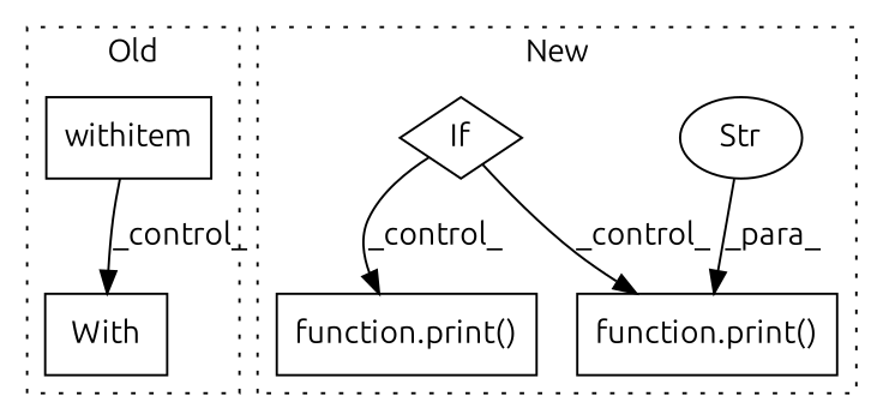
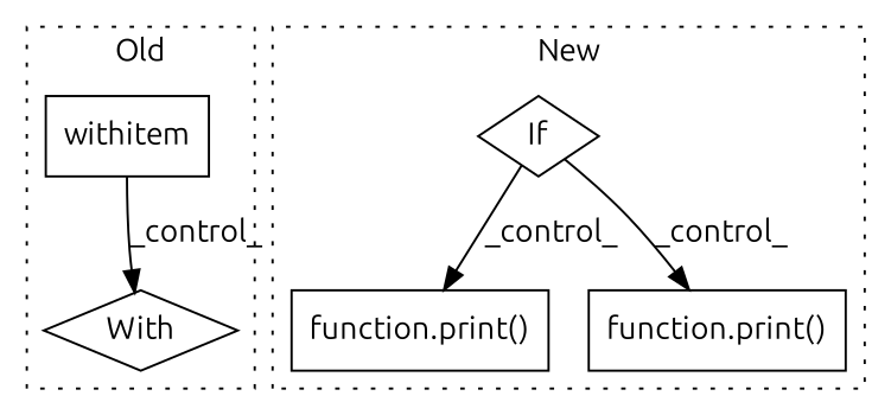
  digraph {
    fontname=Ubuntu
    node [a=75 fontname=Ubuntu l="6,1" shape=box]
    edge [fontname=Ubuntu]
-   n1 [a=39 l="5,49" label=With s="3365,3375"]
+   n1 [a=39 l="5,49" label=With s="3365,3375" shape=diamond]
    n2 [a=49 l=5 label=withitem s=3370]
    n3 [label="function.print()" s="6141,6162"]
-   n4 [a=66 l=15 label=Str s=6147 shape=ellipse]
    n5 [a=96 l=0 label=If s=5796 shape=diamond]
    n6 [label="function.print()" s="5936,5966"]
    subgraph cluster_1 {
      label=Old
      style=dotted
      n1
      n2
    }
    subgraph cluster_2 {
      label=New
      style=dotted
      n3
-     n4
      n5
      n6
    }
    n2 -> n1 [label=_control_]
-   n4 -> n3 [label=_para_]
    n5 -> n3 [label=_control_]
    n5 -> n6 [label=_control_]
  }
